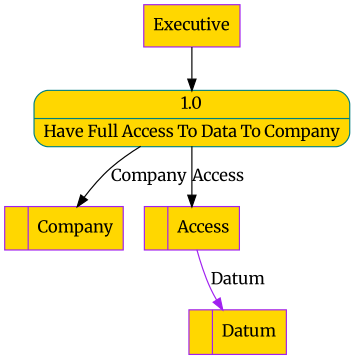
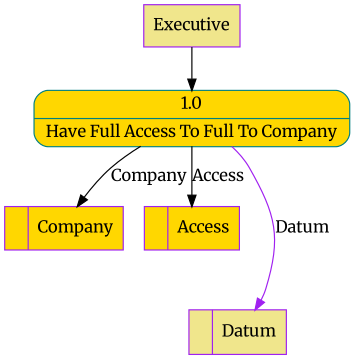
  digraph {
    fontname=Merriweather
    node [color=purple fillcolor=gold fontname=Merriweather shape=record style=filled]
    edge [color=black fontname=Merriweather]
    n1 [label="<f0>  |<f1> Company "]
    n2 [label="<f0>  |<f1> Access "]
-   n3 [label="<f0>  |<f1> Datum "]
-   n4 [label=Executive shape=box]
-   n5 [color=teal label="{<f0> 1.0|<f1> Have Full Access To Data To Company }" shape=Mrecord]
+   n3 [fillcolor=khaki label="<f0>  |<f1> Datum "]
+   n4 [fillcolor=khaki label=Executive shape=box]
+   n5 [color=teal label="{<f0> 1.0|<f1> Have Full Access To Full To Company }" shape=Mrecord]
    n4 -> n5
    n5 -> n1 [label=Company]
    n5 -> n2 [label=Access]
-   n2 -> n3 [color=purple label=Datum]
+   n5 -> n3 [color=purple label=Datum]
  }
